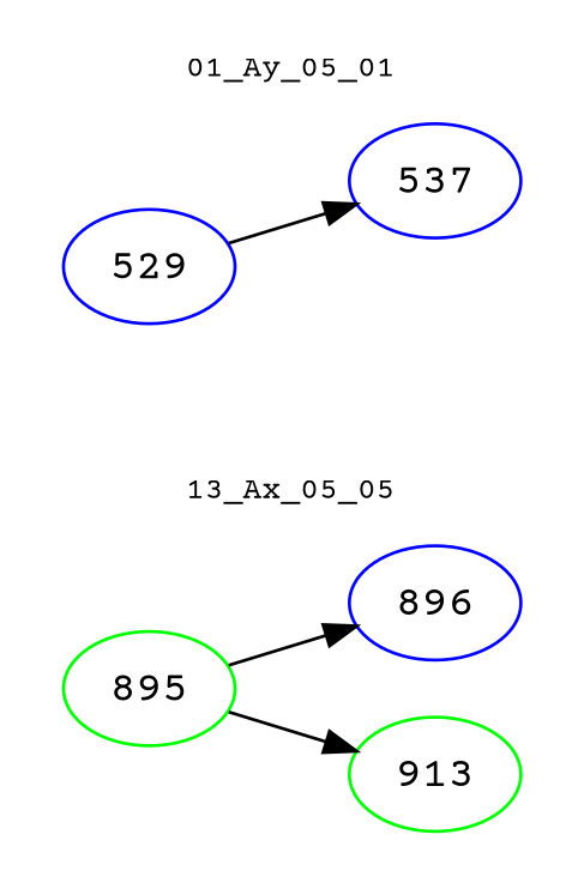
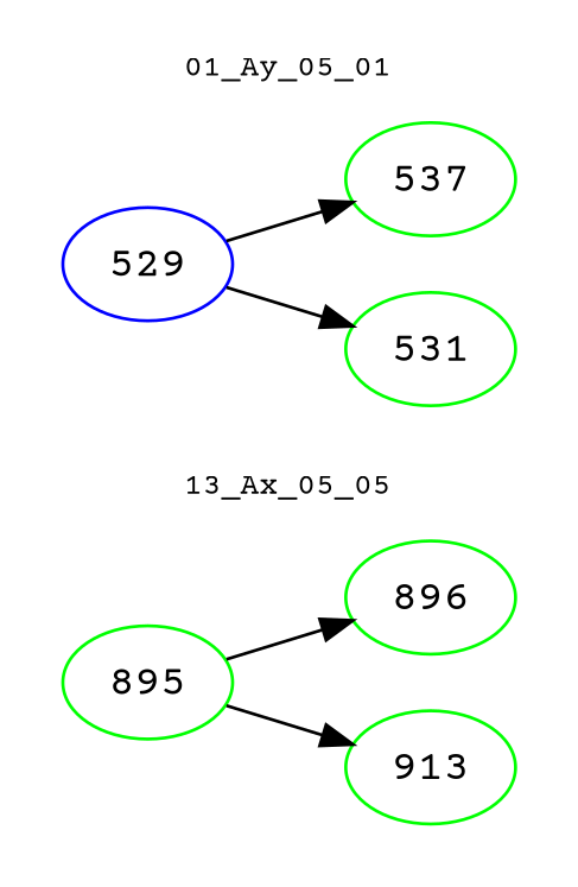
  digraph {
    fontname="Courier Prime"
    rankdir=LR
    node [color=green fontname="Courier Prime"]
    edge [color=black fontname="Courier Prime"]
    n1 [label=895]
    n2 [label=913]
-   n3 [color=blue label=896]
+   n3 [label=896]
    n4 [color=blue label=529]
-   n6 [color=blue label=537]
+   n5 [label=531]
+   n6 [label=537]
    subgraph cluster_1 {
      color=white
      fontsize=10
      label="13_Ax_05_05"
      n1
      n2
      n3
    }
    subgraph cluster_2 {
      color=white
      fontsize=10
      label="01_Ay_05_01"
      n4
+     n5
      n6
    }
    n1 -> n2
    n1 -> n3
+   n4 -> n5
    n4 -> n6
  }
